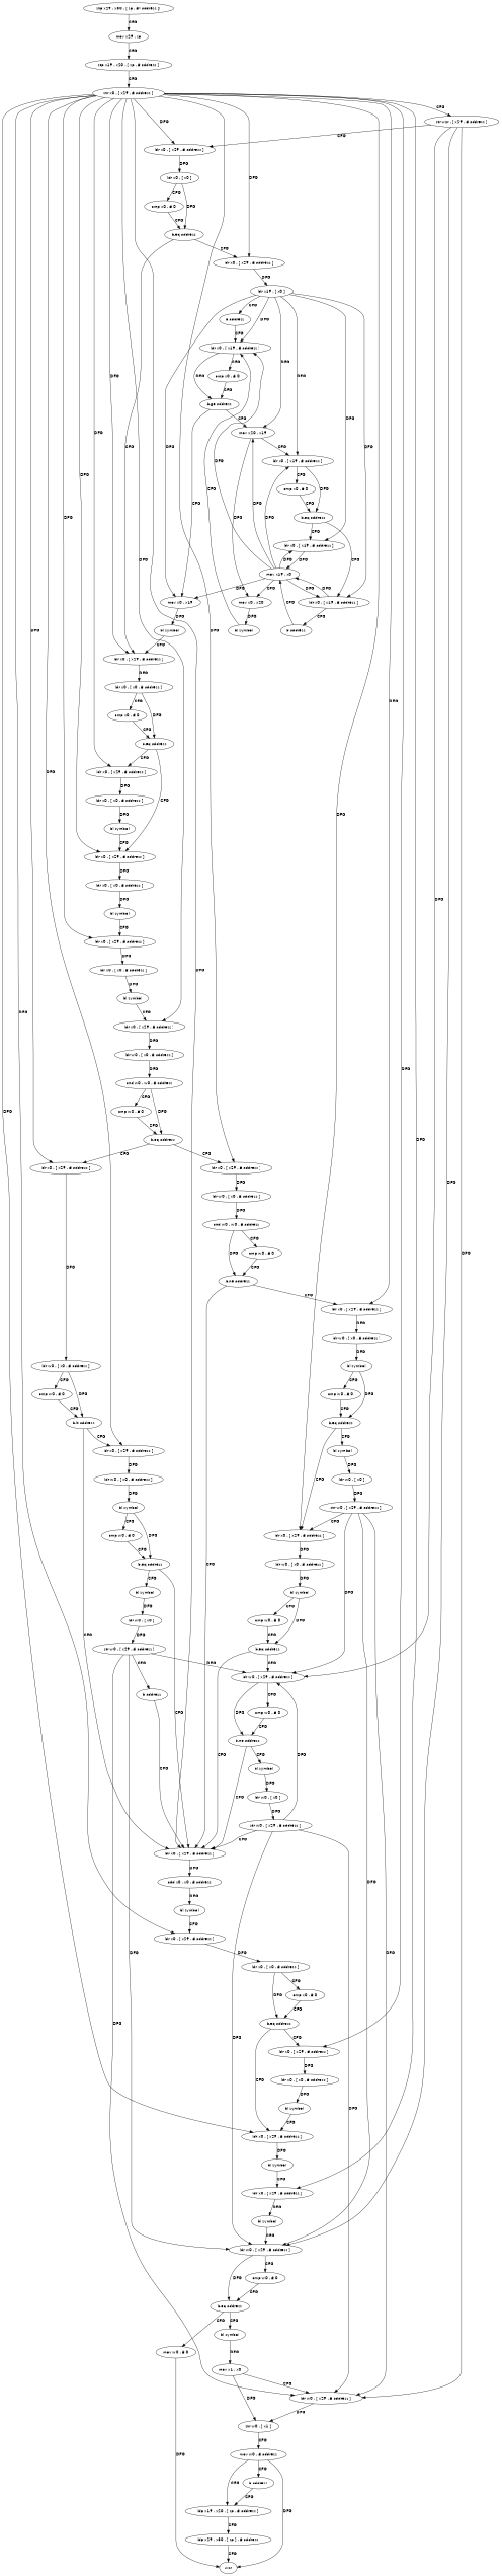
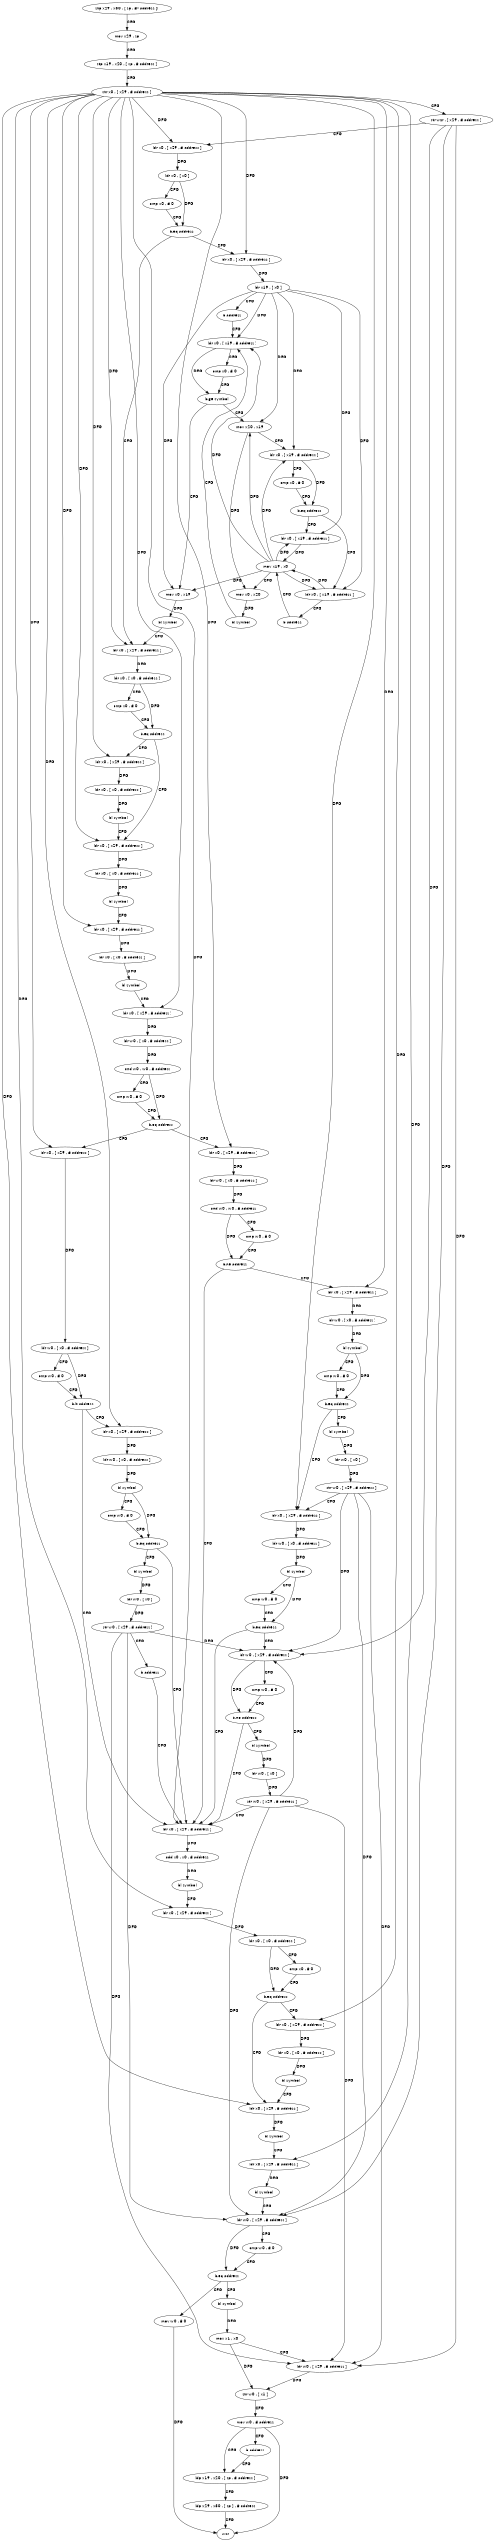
  digraph {
    fontname=Lato
    node [fontname=Lato]
    edge [fontname=Lato]
    n1 [label="stp x29 , x30 , [ sp , #- address ]!"]
    n2 [label="mov x29 , sp"]
    n3 [label="stp x19 , x20 , [ sp , # address ]"]
    n4 [label="str x0 , [ x29 , # address ]"]
    n5 [label="str wzr , [ x29 , # address ]"]
    n6 [label="ldr x0 , [ x29 , # address ]"]
    n7 [label="ldr x0 , [ x29 , # address ]"]
    n8 [label="ldr x0 , [ x29 , # address ]"]
    n9 [label="ldr x0 , [ x29 , # address ]"]
    n10 [label="ldr x0 , [ x29 , # address ]"]
    n11 [label="ldr x0 , [ x29 , # address ]"]
    n12 [label="ldr x0 , [ x29 , # address ]"]
    n13 [label="ldr x0 , [ x29 , # address ]"]
    n14 [label="ldr x0 , [ x29 , # address ]"]
    n15 [label="ldr x0 , [ x29 , # address ]"]
    n16 [label="ldr x0 , [ x29 , # address ]"]
    n17 [label="ldr x0 , [ x29 , # address ]"]
    n18 [label="ldr x0 , [ x29 , # address ]"]
    n19 [label="ldr x0 , [ x29 , # address ]"]
    n20 [label="ldr x0 , [ x29 , # address ]"]
    n21 [label="ldr x0 , [ x29 , # address ]"]
    n22 [label="ldr x0 , [ x29 , # address ]"]
    n23 [label="ldr w0 , [ x29 , # address ]"]
    n24 [label="ldr w0 , [ x29 , # address ]"]
    n25 [label="ldr w0 , [ x29 , # address ]"]
    n26 [label="ldr x0 , [ x0 ]"]
    n27 [label="ldr x0 , [ x0 , # address ]"]
    n28 [label="ldr x19 , [ x0 ]"]
    n29 [label="ldr x0 , [ x0 , # address ]"]
    n30 [label="ldr x0 , [ x0 , # address ]"]
    n31 [label="ldr x0 , [ x0 , # address ]"]
    n32 [label="ldr w0 , [ x0 , # address ]"]
    n33 [label="ldr w0 , [ x0 , # address ]"]
    n34 [label="ldr w0 , [ x0 , # address ]"]
    n35 [label="add x0 , x0 , # address"]
    n36 [label="ldr w0 , [ x0 , # address ]"]
    n37 [label="ldr w0 , [ x0 , # address ]"]
    n38 [label="ldr x0 , [ x0 , # address ]"]
    n39 [label="bl symbol"]
    n40 [label="ldr x0 , [ x0 , # address ]"]
    n41 [label="ldr w0 , [ x0 , # address ]"]
    n42 [label="bl symbol"]
    n43 [label="cmp w0 , # 0"]
    n44 [label="b.eq address"]
    n45 [label="cmp w0 , # 0"]
    n46 [label="b.ne address"]
    n47 [label="str w0 , [ x1 ]"]
    n48 [label="cmp x0 , # 0"]
    n49 [label="b.eq address"]
    n50 [label="cmp x0 , # 0"]
    n51 [label="b.eq address"]
    n52 [label="b address"]
    n53 [label="ldr x0 , [ x19 , # address ]"]
    n54 [label="mov x20 , x19"]
    n55 [label="mov x0 , x19"]
    n56 [label="ldr x0 , [ x19 , # address ]"]
    n57 [label="ldr x0 , [ x19 , # address ]"]
    n58 [label="ldr x0 , [ x19 , # address ]"]
    n59 [label="bl symbol"]
    n60 [label="bl symbol"]
    n61 [label="cmp x0 , # 0"]
-   n62 [label="b.ge address"]
+   n62 [label="b.ge symbol"]
    n63 [label="mov x0 , x20"]
    n64 [label="bl symbol"]
    n65 [label="cmp x0 , # 0"]
    n66 [label="b.eq address"]
    n67 [label="mov x19 , x0"]
    n68 [label="b address"]
    n69 [label="bl symbol"]
    n70 [label="and w0 , w0 , # address"]
    n71 [label="cmp w0 , # 0"]
    n72 [label="b.eq address"]
    n73 [label="and w0 , w0 , # address"]
    n74 [label="cmp w0 , # 0"]
    n75 [label="b.lt address"]
    n76 [label="bl symbol"]
    n77 [label="cmp w0 , # 0"]
    n78 [label="b.ne address"]
    n79 [label="bl symbol"]
    n80 [label="bl symbol"]
    n81 [label="bl symbol"]
    n82 [label="cmp x0 , # 0"]
    n83 [label="b.eq address"]
    n84 [label="bl symbol"]
    n85 [label="cmp w0 , # 0"]
    n86 [label="b.eq address"]
    n87 [label="bl symbol"]
    n88 [label="ldr w0 , [ x0 ]"]
    n89 [label="bl symbol"]
    n90 [label="str w0 , [ x29 , # address ]"]
    n91 [label="cmp w0 , # 0"]
    n92 [label="b.eq address"]
    n93 [label="bl symbol"]
    n94 [label="ldr w0 , [ x0 ]"]
    n95 [label="str w0 , [ x29 , # address ]"]
    n96 [label="mov w0 , # 0"]
    n97 [label="bl symbol"]
    n98 [label=wzr]
    n99 [label="mov x1 , x0"]
    n100 [label="ldp x19 , x20 , [ sp , # address ]"]
    n101 [label="ldp x29 , x30 , [ sp ] , # address"]
    n102 [label="cmp w0 , # 0"]
    n103 [label="b.eq address"]
    n104 [label="bl symbol"]
    n105 [label="b address"]
    n106 [label="mov w0 , # address"]
    n107 [label="b address"]
    n108 [label="ldr w0 , [ x0 ]"]
    n109 [label="str w0 , [ x29 , # address ]"]
    n1 -> n2 [label=CFG]
    n2 -> n3 [label=CFG]
    n3 -> n4 [label=CFG]
    n4 -> n5 [label=CFG]
    n4 -> n6 [label=DFG]
    n4 -> n7 [label=DFG]
    n4 -> n8 [label=DFG]
    n4 -> n9 [label=DFG]
    n4 -> n10 [label=DFG]
    n4 -> n11 [label=DFG]
    n4 -> n12 [label=DFG]
    n4 -> n13 [label=DFG]
    n4 -> n14 [label=DFG]
    n4 -> n15 [label=DFG]
    n4 -> n16 [label=DFG]
    n4 -> n17 [label=DFG]
    n4 -> n18 [label=DFG]
    n4 -> n19 [label=DFG]
    n4 -> n20 [label=DFG]
    n4 -> n21 [label=DFG]
    n4 -> n22 [label=DFG]
    n5 -> n6 [label=CFG]
    n5 -> n23 [label=DFG]
    n5 -> n24 [label=DFG]
    n5 -> n25 [label=DFG]
    n6 -> n26 [label=DFG]
    n7 -> n27 [label=DFG]
    n8 -> n28 [label=DFG]
    n9 -> n29 [label=DFG]
    n10 -> n30 [label=DFG]
    n11 -> n31 [label=DFG]
    n12 -> n32 [label=DFG]
    n13 -> n33 [label=DFG]
    n14 -> n34 [label=DFG]
    n15 -> n35 [label=DFG]
    n16 -> n36 [label=DFG]
    n17 -> n37 [label=DFG]
    n18 -> n38 [label=DFG]
    n19 -> n39 [label=DFG]
    n20 -> n40 [label=DFG]
    n21 -> n41 [label=DFG]
    n22 -> n42 [label=DFG]
    n23 -> n43 [label=CFG]
    n23 -> n44 [label=DFG]
    n24 -> n45 [label=CFG]
    n24 -> n46 [label=DFG]
    n25 -> n47 [label=DFG]
    n26 -> n48 [label=CFG]
    n26 -> n49 [label=DFG]
    n27 -> n50 [label=CFG]
    n27 -> n51 [label=DFG]
    n28 -> n52 [label=CFG]
    n28 -> n53 [label=DFG]
    n28 -> n54 [label=DFG]
    n28 -> n55 [label=DFG]
    n28 -> n56 [label=DFG]
    n28 -> n57 [label=DFG]
    n28 -> n58 [label=DFG]
    n29 -> n59 [label=DFG]
    n30 -> n60 [label=DFG]
    n31 -> n69 [label=DFG]
    n32 -> n70 [label=DFG]
    n33 -> n73 [label=DFG]
    n34 -> n74 [label=CFG]
    n34 -> n75 [label=DFG]
    n35 -> n79 [label=DFG]
    n36 -> n80 [label=DFG]
    n37 -> n81 [label=DFG]
    n38 -> n82 [label=CFG]
    n38 -> n83 [label=DFG]
    n39 -> n22 [label=CFG]
    n40 -> n84 [label=DFG]
    n41 -> n89 [label=DFG]
    n42 -> n23 [label=CFG]
    n43 -> n44 [label=CFG]
    n44 -> n96 [label=CFG]
    n44 -> n97 [label=CFG]
    n45 -> n46 [label=CFG]
    n46 -> n15 [label=CFG]
    n46 -> n104 [label=CFG]
    n47 -> n106 [label=CFG]
    n48 -> n49 [label=CFG]
    n49 -> n7 [label=CFG]
    n49 -> n8 [label=CFG]
    n50 -> n51 [label=CFG]
    n51 -> n9 [label=CFG]
    n51 -> n10 [label=CFG]
    n52 -> n53 [label=CFG]
    n53 -> n61 [label=CFG]
    n53 -> n62 [label=DFG]
    n54 -> n56 [label=CFG]
    n54 -> n63 [label=DFG]
    n55 -> n64 [label=DFG]
    n56 -> n65 [label=CFG]
    n56 -> n66 [label=DFG]
    n57 -> n67 [label=DFG]
    n58 -> n67 [label=DFG]
    n58 -> n68 [label=CFG]
    n59 -> n11 [label=CFG]
    n60 -> n9 [label=CFG]
    n61 -> n62 [label=CFG]
    n62 -> n54 [label=CFG]
    n62 -> n55 [label=CFG]
    n63 -> n76 [label=DFG]
    n64 -> n7 [label=CFG]
    n65 -> n66 [label=CFG]
    n66 -> n57 [label=CFG]
    n66 -> n58 [label=CFG]
    n67 -> n53 [label=DFG]
    n67 -> n54 [label=DFG]
    n67 -> n55 [label=DFG]
    n67 -> n56 [label=DFG]
    n67 -> n57 [label=DFG]
    n67 -> n58 [label=DFG]
    n67 -> n63 [label=CFG]
    n68 -> n67 [label=CFG]
    n69 -> n12 [label=CFG]
    n70 -> n71 [label=CFG]
    n70 -> n72 [label=DFG]
    n71 -> n72 [label=CFG]
    n72 -> n13 [label=CFG]
    n72 -> n14 [label=CFG]
    n73 -> n77 [label=CFG]
    n73 -> n78 [label=DFG]
    n74 -> n75 [label=CFG]
    n75 -> n15 [label=CFG]
    n75 -> n17 [label=CFG]
    n76 -> n53 [label=CFG]
    n77 -> n78 [label=CFG]
    n78 -> n15 [label=CFG]
    n78 -> n16 [label=CFG]
    n79 -> n18 [label=CFG]
    n80 -> n85 [label=CFG]
    n80 -> n86 [label=DFG]
    n81 -> n91 [label=CFG]
    n81 -> n92 [label=DFG]
    n82 -> n83 [label=CFG]
    n83 -> n19 [label=CFG]
    n83 -> n20 [label=CFG]
    n84 -> n19 [label=CFG]
    n85 -> n86 [label=CFG]
    n86 -> n21 [label=CFG]
    n86 -> n87 [label=CFG]
    n87 -> n88 [label=DFG]
    n88 -> n90 [label=DFG]
    n89 -> n102 [label=CFG]
    n89 -> n103 [label=DFG]
    n90 -> n21 [label=CFG]
    n90 -> n23 [label=DFG]
    n90 -> n24 [label=DFG]
    n90 -> n25 [label=DFG]
    n91 -> n92 [label=CFG]
    n92 -> n15 [label=CFG]
    n92 -> n93 [label=CFG]
    n93 -> n94 [label=DFG]
    n94 -> n95 [label=DFG]
    n95 -> n23 [label=DFG]
    n95 -> n24 [label=DFG]
    n95 -> n25 [label=DFG]
    n95 -> n105 [label=CFG]
    n96 -> n98 [label=DFG]
    n97 -> n99 [label=DFG]
    n99 -> n25 [label=CFG]
    n99 -> n47 [label=DFG]
    n100 -> n101 [label=CFG]
    n101 -> n98 [label=CFG]
    n102 -> n103 [label=CFG]
    n103 -> n15 [label=CFG]
    n103 -> n24 [label=CFG]
    n104 -> n108 [label=DFG]
    n105 -> n15 [label=CFG]
    n106 -> n98 [label=DFG]
    n106 -> n100 [label=CFG]
    n106 -> n107 [label=CFG]
    n107 -> n100 [label=CFG]
    n108 -> n109 [label=DFG]
    n109 -> n15 [label=CFG]
    n109 -> n23 [label=DFG]
    n109 -> n24 [label=DFG]
    n109 -> n25 [label=DFG]
  }
